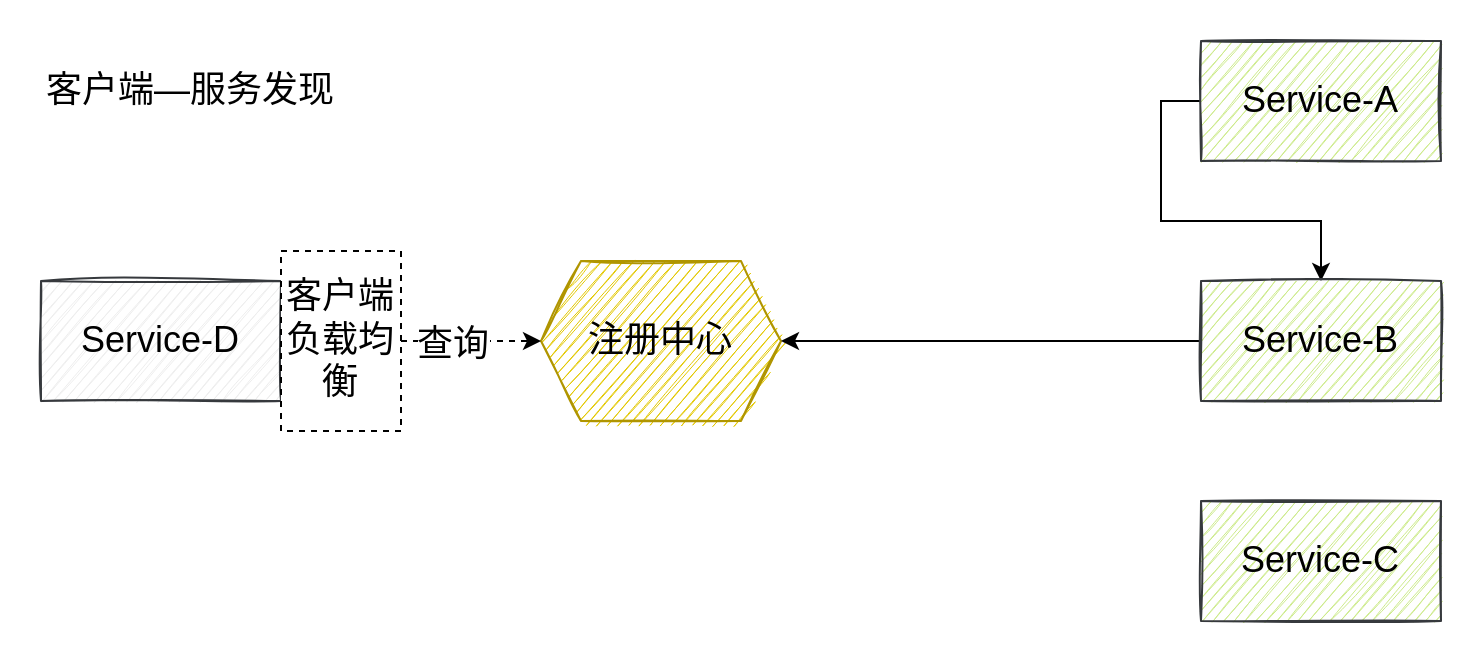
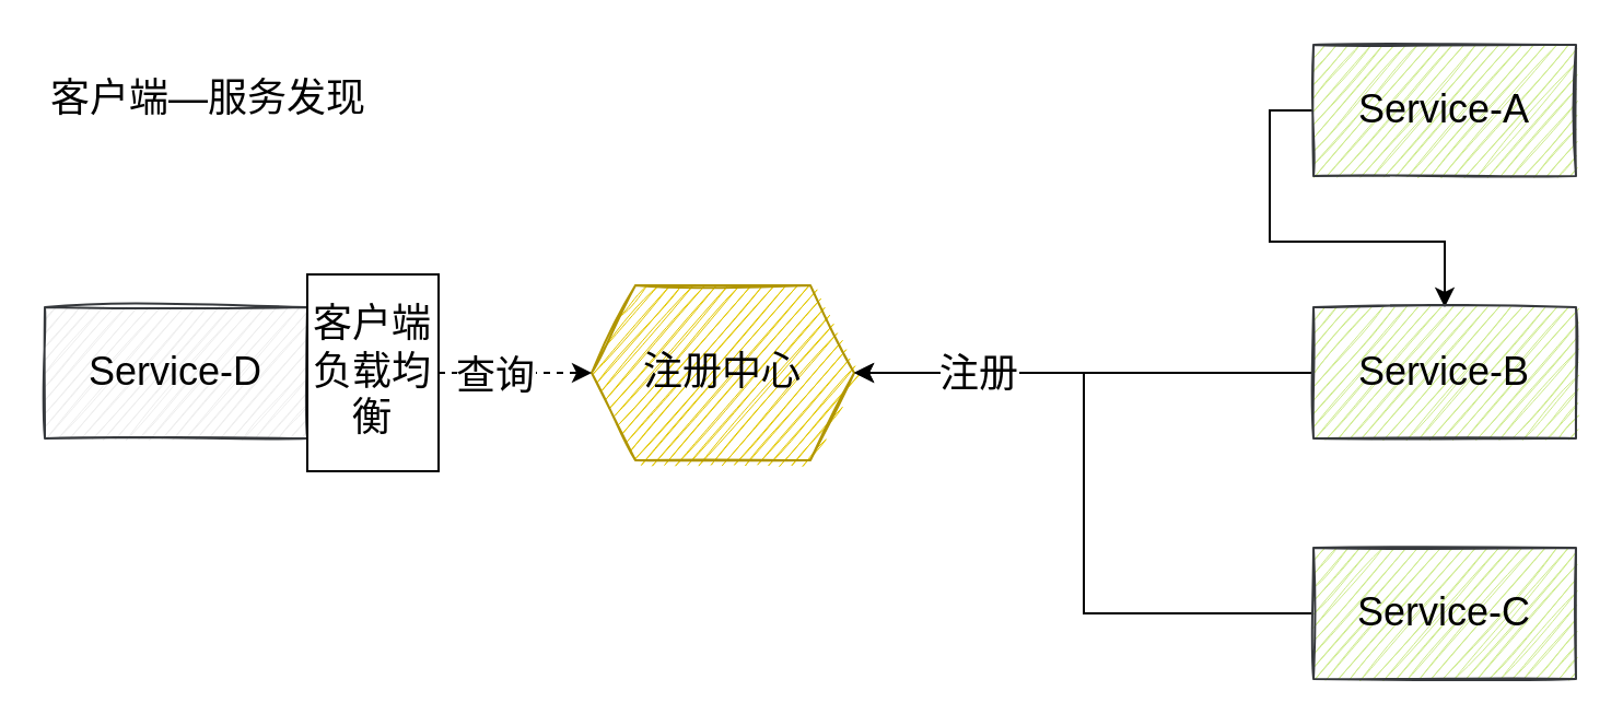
  <mxCell id="0" />
  <mxCell id="1" parent="0" />
  <mxCell id="2" value="Service-D" style="rounded=0;whiteSpace=wrap;html=1;fontSize=18;fillColor=#eeeeee;strokeColor=#36393d;sketch=1;" vertex="1" parent="1"><mxGeometry x="20" y="140" width="120" height="60" as="geometry" /></mxCell>
  <mxCell id="3" value="注册中心" style="shape=hexagon;perimeter=hexagonPerimeter2;whiteSpace=wrap;html=1;fixedSize=1;fontSize=18;fillColor=#e3c800;fontColor=#000000;strokeColor=#B09500;shadow=0;sketch=1;" vertex="1" parent="1"><mxGeometry x="270" y="130" width="120" height="80" as="geometry" /></mxCell>
  <mxCell id="4" style="edgeStyle=orthogonalEdgeStyle;rounded=0;orthogonalLoop=1;jettySize=auto;html=1;exitX=0;exitY=0.5;exitDx=0;exitDy=0;fontSize=18;" edge="1" parent="1" source="5" target="7"><mxGeometry relative="1" as="geometry" /></mxCell>
  <mxCell id="5" value="Service-A" style="rounded=0;whiteSpace=wrap;html=1;fontSize=18;fillColor=#cdeb8b;strokeColor=#36393d;glass=0;sketch=1;" vertex="1" parent="1"><mxGeometry x="600" y="20" width="120" height="60" as="geometry" /></mxCell>
  <mxCell id="6" style="edgeStyle=orthogonalEdgeStyle;rounded=0;orthogonalLoop=1;jettySize=auto;html=1;exitX=0;exitY=0.5;exitDx=0;exitDy=0;entryX=1;entryY=0.5;entryDx=0;entryDy=0;fontSize=18;" edge="1" parent="1" source="7" target="3"><mxGeometry relative="1" as="geometry" /></mxCell>
  <mxCell id="7" value="Service-B" style="rounded=0;whiteSpace=wrap;html=1;fontSize=18;fillColor=#cdeb8b;strokeColor=#36393d;glass=0;sketch=1;" vertex="1" parent="1"><mxGeometry x="600" y="140" width="120" height="60" as="geometry" /></mxCell>
+ <mxCell id="8" style="edgeStyle=orthogonalEdgeStyle;rounded=0;orthogonalLoop=1;jettySize=auto;html=1;exitX=0;exitY=0.5;exitDx=0;exitDy=0;entryX=1;entryY=0.5;entryDx=0;entryDy=0;fontSize=18;" edge="1" parent="1" source="10" target="3"><mxGeometry relative="1" as="geometry" /></mxCell>
+ <mxCell id="9" value="注册" style="edgeLabel;html=1;align=center;verticalAlign=middle;resizable=0;points=[];fontSize=18;" vertex="1" connectable="0" parent="8"><mxGeometry x="0.614" y="3" relative="1" as="geometry"><mxPoint x="-6" y="-3" as="offset" /></mxGeometry></mxCell>
  <mxCell id="10" value="Service-C" style="rounded=0;whiteSpace=wrap;html=1;fontSize=18;fillColor=#cdeb8b;strokeColor=#36393d;glass=0;sketch=1;" vertex="1" parent="1"><mxGeometry x="600" y="250" width="120" height="60" as="geometry" /></mxCell>
  <mxCell id="11" style="edgeStyle=orthogonalEdgeStyle;rounded=0;orthogonalLoop=1;jettySize=auto;html=1;exitX=1;exitY=0.5;exitDx=0;exitDy=0;entryX=0;entryY=0.5;entryDx=0;entryDy=0;fontSize=18;dashed=1;" edge="1" parent="1" source="13" target="3"><mxGeometry relative="1" as="geometry" /></mxCell>
  <mxCell id="12" value="查询" style="edgeLabel;html=1;align=center;verticalAlign=middle;resizable=0;points=[];fontSize=18;" vertex="1" connectable="0" parent="11"><mxGeometry x="-0.286" y="-1" relative="1" as="geometry"><mxPoint as="offset" /></mxGeometry></mxCell>
- <mxCell id="13" value="客户端负载均衡" style="rounded=0;whiteSpace=wrap;html=1;fontSize=18;dashed=1;" vertex="1" parent="1"><mxGeometry x="140" y="125" width="60" height="90" as="geometry" /></mxCell>
+ <mxCell id="13" value="客户端负载均衡" style="rounded=0;whiteSpace=wrap;html=1;fontSize=18;" vertex="1" parent="1"><mxGeometry x="140" y="125" width="60" height="90" as="geometry" /></mxCell>
  <mxCell id="14" value="客户端—服务发现" style="text;html=1;strokeColor=none;fillColor=none;align=center;verticalAlign=middle;whiteSpace=wrap;rounded=0;shadow=0;glass=0;sketch=1;fontSize=18;" vertex="1" parent="1"><mxGeometry x="20" y="20" width="150" height="50" as="geometry" /></mxCell>
